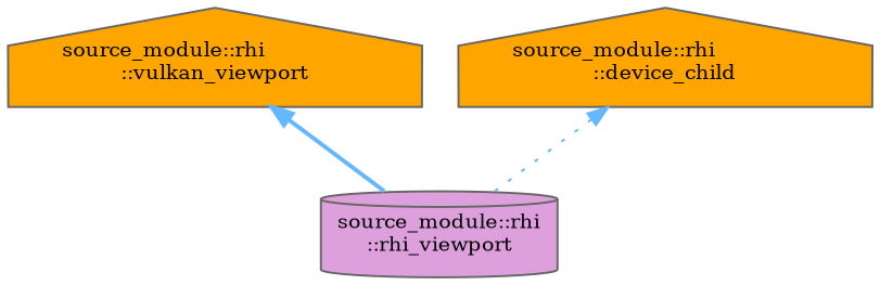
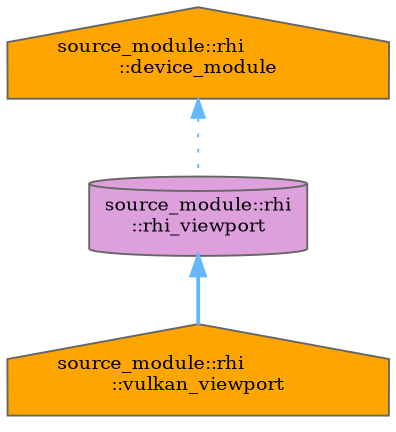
  digraph {
    fontname="DejaVu Serif"
    node [color=gray40 fillcolor=orange fontname="DejaVu Serif" fontsize=10 shape=house style=filled]
    edge [color=steelblue1 dir=back fontname="DejaVu Serif" fontsize=10 labelfontname=Helvetica labelfontsize=10]
    n1 [fontcolor=black height=0.2 label="source_module::rhi\l::vulkan_viewport" width=0.4]
    n2 [fillcolor=plum height=0.2 label="source_module::rhi\l::rhi_viewport" shape=cylinder width=0.4]
-   n3 [height=0.2 label="source_module::rhi\l::device_child" width=0.4]
-   n1 -> n2 [style=bold]
+   n3 [height=0.2 label="source_module::rhi\l::device_module" width=0.4]
+   n2 -> n1 [style=bold]
    n3 -> n2 [style=dotted]
  }
